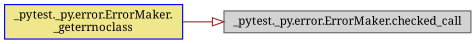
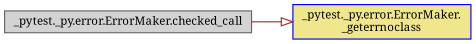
  digraph {
    rankdir=LR
    fontname="Noto Serif"
    node [fontname="Noto Serif" fontsize=10 shape=box style=filled]
    n1 [color=gray40 fillcolor=lightgrey fontcolor=black height=0.2 label="_pytest._py.error.ErrorMaker.checked_call" width=0.4]
    n2 [color=blue fillcolor=khaki height=0.2 label="_pytest._py.error.ErrorMaker.\l_geterrnoclass" width=0.4]
-   n2 -> n1 [color=brown fontname="Noto Serif" fontsize=10 labelfontname=Helvetica labelfontsize=10 style=solid arrowhead=onormal]
+   n1 -> n2 [color=brown fontname="Noto Serif" fontsize=10 labelfontname=Helvetica labelfontsize=10 style=solid arrowhead=onormal]
  }
